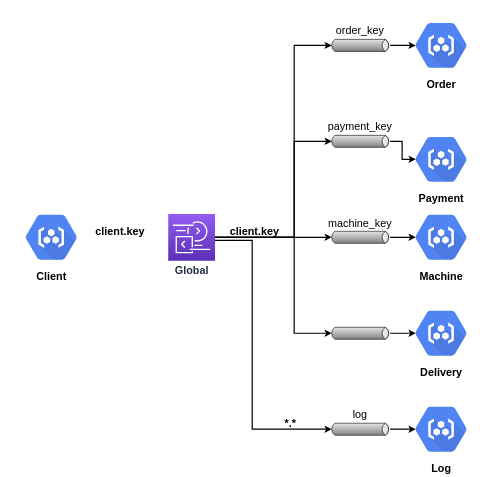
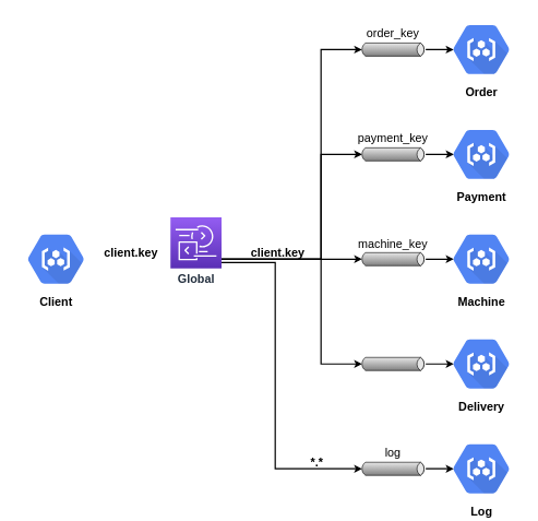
  <mxCell id="0" />
  <mxCell id="1" parent="0" />
  <mxCell id="2" style="edgeStyle=orthogonalEdgeStyle;rounded=0;orthogonalLoop=1;jettySize=auto;html=1;entryX=0.175;entryY=0.5;entryDx=0;entryDy=0;entryPerimeter=0;fontSize=18;fontColor=#000000;strokeWidth=2;" parent="1" source="3" target="11" edge="1"><mxGeometry relative="1" as="geometry" /></mxCell>
  <mxCell id="3" value="" style="strokeWidth=1;outlineConnect=0;dashed=0;align=center;html=1;fontSize=8;shape=mxgraph.eip.messageChannel;verticalLabelPosition=bottom;labelBackgroundColor=#ffffff;verticalAlign=top;" parent="1" vertex="1"><mxGeometry x="550" y="65" width="100" height="20" as="geometry" /></mxCell>
  <mxCell id="4" style="edgeStyle=orthogonalEdgeStyle;rounded=0;orthogonalLoop=1;jettySize=auto;html=1;entryX=0;entryY=0.5;entryDx=2.7;entryDy=0;entryPerimeter=0;fontSize=18;fontColor=#000000;strokeWidth=2;" parent="1" source="9" target="16" edge="1"><mxGeometry relative="1" as="geometry"><Array as="points"><mxPoint x="490" y="395" /><mxPoint x="490" y="235" /></Array></mxGeometry></mxCell>
  <mxCell id="5" style="edgeStyle=orthogonalEdgeStyle;rounded=0;orthogonalLoop=1;jettySize=auto;html=1;entryX=0;entryY=0.5;entryDx=2.7;entryDy=0;entryPerimeter=0;fontSize=18;fontColor=#000000;strokeWidth=2;" parent="1" source="9" target="18" edge="1"><mxGeometry relative="1" as="geometry"><Array as="points"><mxPoint x="390" y="395" /><mxPoint x="390" y="395" /></Array></mxGeometry></mxCell>
  <mxCell id="6" style="edgeStyle=orthogonalEdgeStyle;rounded=0;orthogonalLoop=1;jettySize=auto;html=1;entryX=0;entryY=0.5;entryDx=2.7;entryDy=0;entryPerimeter=0;fontSize=18;fontColor=#000000;strokeWidth=2;" parent="1" source="9" target="3" edge="1"><mxGeometry relative="1" as="geometry"><Array as="points"><mxPoint x="490" y="395" /><mxPoint x="490" y="75" /></Array></mxGeometry></mxCell>
  <mxCell id="7" style="edgeStyle=orthogonalEdgeStyle;rounded=0;orthogonalLoop=1;jettySize=auto;html=1;entryX=0;entryY=0.5;entryDx=2.7;entryDy=0;entryPerimeter=0;fontSize=18;fontColor=#000000;strokeWidth=2;" parent="1" source="9" target="20" edge="1"><mxGeometry relative="1" as="geometry"><Array as="points"><mxPoint x="490" y="395" /><mxPoint x="490" y="555" /></Array></mxGeometry></mxCell>
  <mxCell id="8" style="edgeStyle=orthogonalEdgeStyle;rounded=0;orthogonalLoop=1;jettySize=auto;html=1;entryX=0;entryY=0.5;entryDx=2.7;entryDy=0;entryPerimeter=0;fontSize=18;fontColor=#000000;strokeWidth=2;" parent="1" source="9" target="27" edge="1"><mxGeometry relative="1" as="geometry"><Array as="points"><mxPoint x="420" y="400" /><mxPoint x="420" y="715" /></Array></mxGeometry></mxCell>
- <mxCell id="9" value="&lt;font style=&quot;font-size: 18px&quot;&gt;&lt;b&gt;Global&lt;/b&gt;&lt;/font&gt;" style="sketch=0;points=[[0,0,0],[0.25,0,0],[0.5,0,0],[0.75,0,0],[1,0,0],[0,1,0],[0.25,1,0],[0.5,1,0],[0.75,1,0],[1,1,0],[0,0.25,0],[0,0.5,0],[0,0.75,0],[1,0.25,0],[1,0.5,0],[1,0.75,0]];outlineConnect=0;fontColor=#232F3E;gradientColor=#945DF2;gradientDirection=north;fillColor=#5A30B5;strokeColor=#ffffff;dashed=0;verticalLabelPosition=bottom;verticalAlign=top;align=center;html=1;fontSize=12;fontStyle=0;aspect=fixed;shape=mxgraph.aws4.resourceIcon;resIcon=mxgraph.aws4.data_exchange;" parent="1" vertex="1"><mxGeometry x="280" y="356" width="78" height="78" as="geometry" /></mxCell>
+ <mxCell id="9" value="&lt;font style=&quot;font-size: 18px&quot;&gt;&lt;b&gt;Global&lt;/b&gt;&lt;/font&gt;" style="sketch=0;points=[[0,0,0],[0.25,0,0],[0.5,0,0],[0.75,0,0],[1,0,0],[0,1,0],[0.25,1,0],[0.5,1,0],[0.75,1,0],[1,1,0],[0,0.25,0],[0,0.5,0],[0,0.75,0],[1,0.25,0],[1,0.5,0],[1,0.75,0]];outlineConnect=0;fontColor=#232F3E;gradientColor=#945DF2;gradientDirection=north;fillColor=#5A30B5;strokeColor=#ffffff;dashed=0;verticalLabelPosition=bottom;verticalAlign=top;align=center;html=1;fontSize=12;fontStyle=0;aspect=fixed;shape=mxgraph.aws4.resourceIcon;resIcon=mxgraph.aws4.data_exchange;" parent="1" vertex="1"><mxGeometry x="260" y="331" width="78" height="78" as="geometry" /></mxCell>
  <mxCell id="10" value="&lt;font color=&quot;#000000&quot;&gt;&lt;font style=&quot;font-size: 18px&quot;&gt;Client&lt;/font&gt;&lt;br&gt;&lt;/font&gt;" style="sketch=0;html=1;fillColor=#5184F3;strokeColor=none;verticalAlign=top;labelPosition=center;verticalLabelPosition=bottom;align=center;spacingTop=-6;fontSize=11;fontStyle=1;fontColor=#999999;shape=mxgraph.gcp2.hexIcon;prIcon=container_registry" parent="1" vertex="1"><mxGeometry x="20" y="340" width="130" height="110" as="geometry" /></mxCell>
  <mxCell id="11" value="&lt;font color=&quot;#000000&quot;&gt;&lt;font style=&quot;font-size: 18px&quot;&gt;Order&lt;/font&gt;&lt;br&gt;&lt;/font&gt;" style="sketch=0;html=1;fillColor=#5184F3;strokeColor=none;verticalAlign=top;labelPosition=center;verticalLabelPosition=bottom;align=center;spacingTop=-6;fontSize=11;fontStyle=1;fontColor=#999999;shape=mxgraph.gcp2.hexIcon;prIcon=container_registry" parent="1" vertex="1"><mxGeometry x="670" y="20" width="130" height="110" as="geometry" /></mxCell>
- <mxCell id="12" value="&lt;font color=&quot;#000000&quot;&gt;&lt;font style=&quot;font-size: 18px&quot;&gt;Payment&lt;/font&gt;&lt;br&gt;&lt;/font&gt;" style="sketch=0;html=1;fillColor=#5184F3;strokeColor=none;verticalAlign=top;labelPosition=center;verticalLabelPosition=bottom;align=center;spacingTop=-6;fontSize=11;fontStyle=1;fontColor=#999999;shape=mxgraph.gcp2.hexIcon;prIcon=container_registry" parent="1" vertex="1"><mxGeometry x="670" y="210" width="130" height="110" as="geometry" /></mxCell>
+ <mxCell id="12" value="&lt;font color=&quot;#000000&quot;&gt;&lt;font style=&quot;font-size: 18px&quot;&gt;Payment&lt;/font&gt;&lt;br&gt;&lt;/font&gt;" style="sketch=0;html=1;fillColor=#5184F3;strokeColor=none;verticalAlign=top;labelPosition=center;verticalLabelPosition=bottom;align=center;spacingTop=-6;fontSize=11;fontStyle=1;fontColor=#999999;shape=mxgraph.gcp2.hexIcon;prIcon=container_registry" parent="1" vertex="1"><mxGeometry x="670" y="180" width="130" height="110" as="geometry" /></mxCell>
  <mxCell id="13" value="&lt;font color=&quot;#000000&quot;&gt;&lt;font style=&quot;font-size: 18px&quot;&gt;Machine&lt;/font&gt;&lt;br&gt;&lt;/font&gt;" style="sketch=0;html=1;fillColor=#5184F3;strokeColor=none;verticalAlign=top;labelPosition=center;verticalLabelPosition=bottom;align=center;spacingTop=-6;fontSize=11;fontStyle=1;fontColor=#999999;shape=mxgraph.gcp2.hexIcon;prIcon=container_registry" parent="1" vertex="1"><mxGeometry x="670" y="340" width="130" height="110" as="geometry" /></mxCell>
  <mxCell id="14" value="&lt;font color=&quot;#000000&quot;&gt;&lt;font style=&quot;font-size: 18px&quot;&gt;Delivery&lt;/font&gt;&lt;br&gt;&lt;/font&gt;" style="sketch=0;html=1;fillColor=#5184F3;strokeColor=none;verticalAlign=top;labelPosition=center;verticalLabelPosition=bottom;align=center;spacingTop=-6;fontSize=11;fontStyle=1;fontColor=#999999;shape=mxgraph.gcp2.hexIcon;prIcon=container_registry" parent="1" vertex="1"><mxGeometry x="670" y="500" width="130" height="110" as="geometry" /></mxCell>
  <mxCell id="15" style="edgeStyle=orthogonalEdgeStyle;rounded=0;orthogonalLoop=1;jettySize=auto;html=1;entryX=0.175;entryY=0.5;entryDx=0;entryDy=0;entryPerimeter=0;fontSize=18;fontColor=#000000;strokeWidth=2;" parent="1" source="16" target="12" edge="1"><mxGeometry relative="1" as="geometry" /></mxCell>
  <mxCell id="16" value="" style="strokeWidth=1;outlineConnect=0;dashed=0;align=center;html=1;fontSize=8;shape=mxgraph.eip.messageChannel;verticalLabelPosition=bottom;labelBackgroundColor=#ffffff;verticalAlign=top;" parent="1" vertex="1"><mxGeometry x="550" y="225" width="100" height="20" as="geometry" /></mxCell>
  <mxCell id="17" style="edgeStyle=orthogonalEdgeStyle;rounded=0;orthogonalLoop=1;jettySize=auto;html=1;entryX=0.175;entryY=0.5;entryDx=0;entryDy=0;entryPerimeter=0;fontSize=18;fontColor=#000000;strokeWidth=2;" parent="1" source="18" target="13" edge="1"><mxGeometry relative="1" as="geometry" /></mxCell>
  <mxCell id="18" value="" style="strokeWidth=1;outlineConnect=0;dashed=0;align=center;html=1;fontSize=8;shape=mxgraph.eip.messageChannel;verticalLabelPosition=bottom;labelBackgroundColor=#ffffff;verticalAlign=top;" parent="1" vertex="1"><mxGeometry x="550" y="385" width="100" height="20" as="geometry" /></mxCell>
  <mxCell id="19" style="edgeStyle=orthogonalEdgeStyle;rounded=0;orthogonalLoop=1;jettySize=auto;html=1;entryX=0.175;entryY=0.5;entryDx=0;entryDy=0;entryPerimeter=0;fontSize=18;fontColor=#000000;strokeWidth=2;" parent="1" source="20" target="14" edge="1"><mxGeometry relative="1" as="geometry" /></mxCell>
  <mxCell id="20" value="" style="strokeWidth=1;outlineConnect=0;dashed=0;align=center;html=1;fontSize=8;shape=mxgraph.eip.messageChannel;verticalLabelPosition=bottom;labelBackgroundColor=#ffffff;verticalAlign=top;" parent="1" vertex="1"><mxGeometry x="550" y="545" width="100" height="20" as="geometry" /></mxCell>
  <mxCell id="21" value="order_key" style="text;html=1;strokeColor=none;fillColor=none;align=center;verticalAlign=middle;whiteSpace=wrap;rounded=0;fontSize=18;fontColor=#000000;" parent="1" vertex="1"><mxGeometry x="570" y="35" width="60" height="30" as="geometry" /></mxCell>
  <mxCell id="22" value="payment_key" style="text;html=1;strokeColor=none;fillColor=none;align=center;verticalAlign=middle;whiteSpace=wrap;rounded=0;fontSize=18;fontColor=#000000;" parent="1" vertex="1"><mxGeometry x="570" y="195" width="60" height="30" as="geometry" /></mxCell>
  <mxCell id="23" value="machine_key" style="text;html=1;strokeColor=none;fillColor=none;align=center;verticalAlign=middle;whiteSpace=wrap;rounded=0;fontSize=18;fontColor=#000000;" parent="1" vertex="1"><mxGeometry x="570" y="358" width="60" height="30" as="geometry" /></mxCell>
  <mxCell id="24" value="&lt;b&gt;client.key&lt;/b&gt;" style="text;html=1;strokeColor=none;fillColor=none;align=center;verticalAlign=middle;whiteSpace=wrap;rounded=0;fontSize=18;fontColor=#000000;" parent="1" vertex="1"><mxGeometry x="170" y="370" width="60" height="30" as="geometry" /></mxCell>
  <mxCell id="25" value="&lt;font color=&quot;#000000&quot;&gt;&lt;font style=&quot;font-size: 18px&quot;&gt;Log&lt;/font&gt;&lt;br&gt;&lt;/font&gt;" style="sketch=0;html=1;fillColor=#5184F3;strokeColor=none;verticalAlign=top;labelPosition=center;verticalLabelPosition=bottom;align=center;spacingTop=-6;fontSize=11;fontStyle=1;fontColor=#999999;shape=mxgraph.gcp2.hexIcon;prIcon=container_registry" parent="1" vertex="1"><mxGeometry x="670" y="660" width="130" height="110" as="geometry" /></mxCell>
  <mxCell id="26" style="edgeStyle=orthogonalEdgeStyle;rounded=0;orthogonalLoop=1;jettySize=auto;html=1;entryX=0.175;entryY=0.5;entryDx=0;entryDy=0;entryPerimeter=0;fontSize=18;fontColor=#000000;strokeWidth=2;" parent="1" source="27" target="25" edge="1"><mxGeometry relative="1" as="geometry" /></mxCell>
  <mxCell id="27" value="" style="strokeWidth=1;outlineConnect=0;dashed=0;align=center;html=1;fontSize=8;shape=mxgraph.eip.messageChannel;verticalLabelPosition=bottom;labelBackgroundColor=#ffffff;verticalAlign=top;" parent="1" vertex="1"><mxGeometry x="550" y="705" width="100" height="20" as="geometry" /></mxCell>
  <mxCell id="28" value="log" style="text;html=1;strokeColor=none;fillColor=none;align=center;verticalAlign=middle;whiteSpace=wrap;rounded=0;fontSize=18;fontColor=#000000;" parent="1" vertex="1"><mxGeometry x="570" y="675" width="60" height="30" as="geometry" /></mxCell>
  <mxCell id="29" value="&lt;b&gt;client.key&lt;/b&gt;" style="text;html=1;strokeColor=none;fillColor=none;align=center;verticalAlign=middle;whiteSpace=wrap;rounded=0;fontSize=18;fontColor=#000000;" parent="1" vertex="1"><mxGeometry x="394" y="370" width="60" height="30" as="geometry" /></mxCell>
  <mxCell id="30" value="&lt;b&gt;*.*&lt;/b&gt;" style="text;html=1;strokeColor=none;fillColor=none;align=center;verticalAlign=middle;whiteSpace=wrap;rounded=0;fontSize=18;fontColor=#000000;" parent="1" vertex="1"><mxGeometry x="454" y="690" width="60" height="30" as="geometry" /></mxCell>
